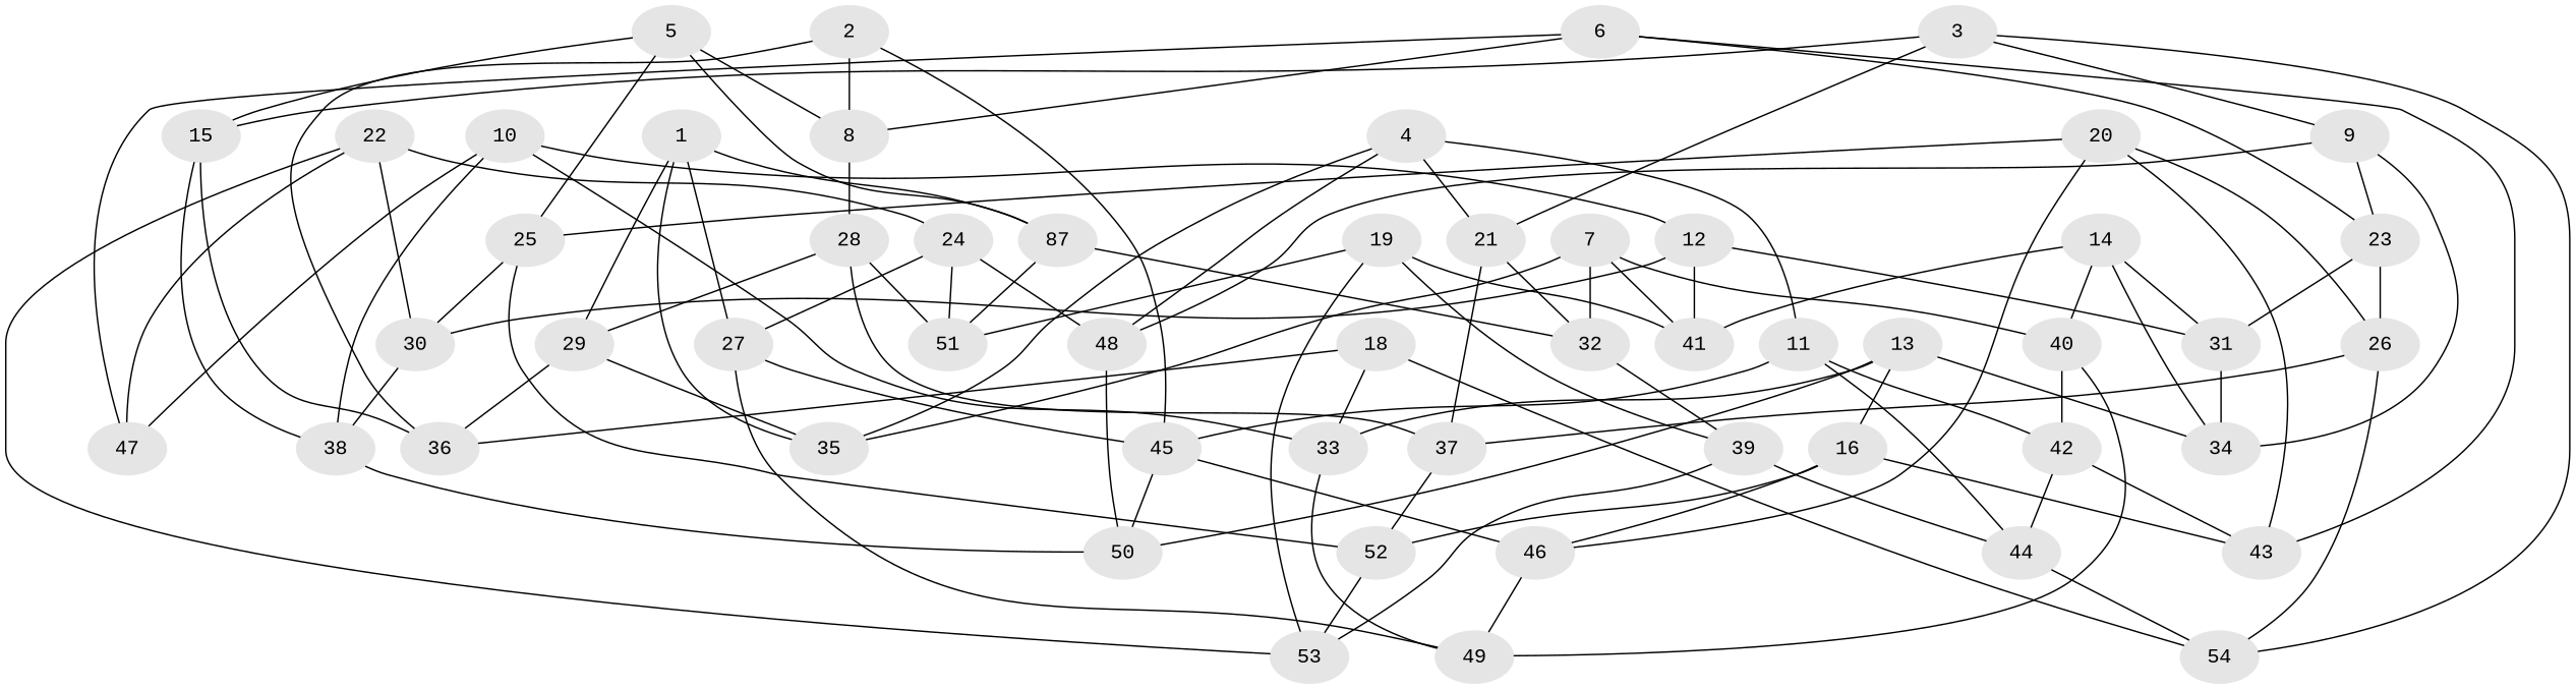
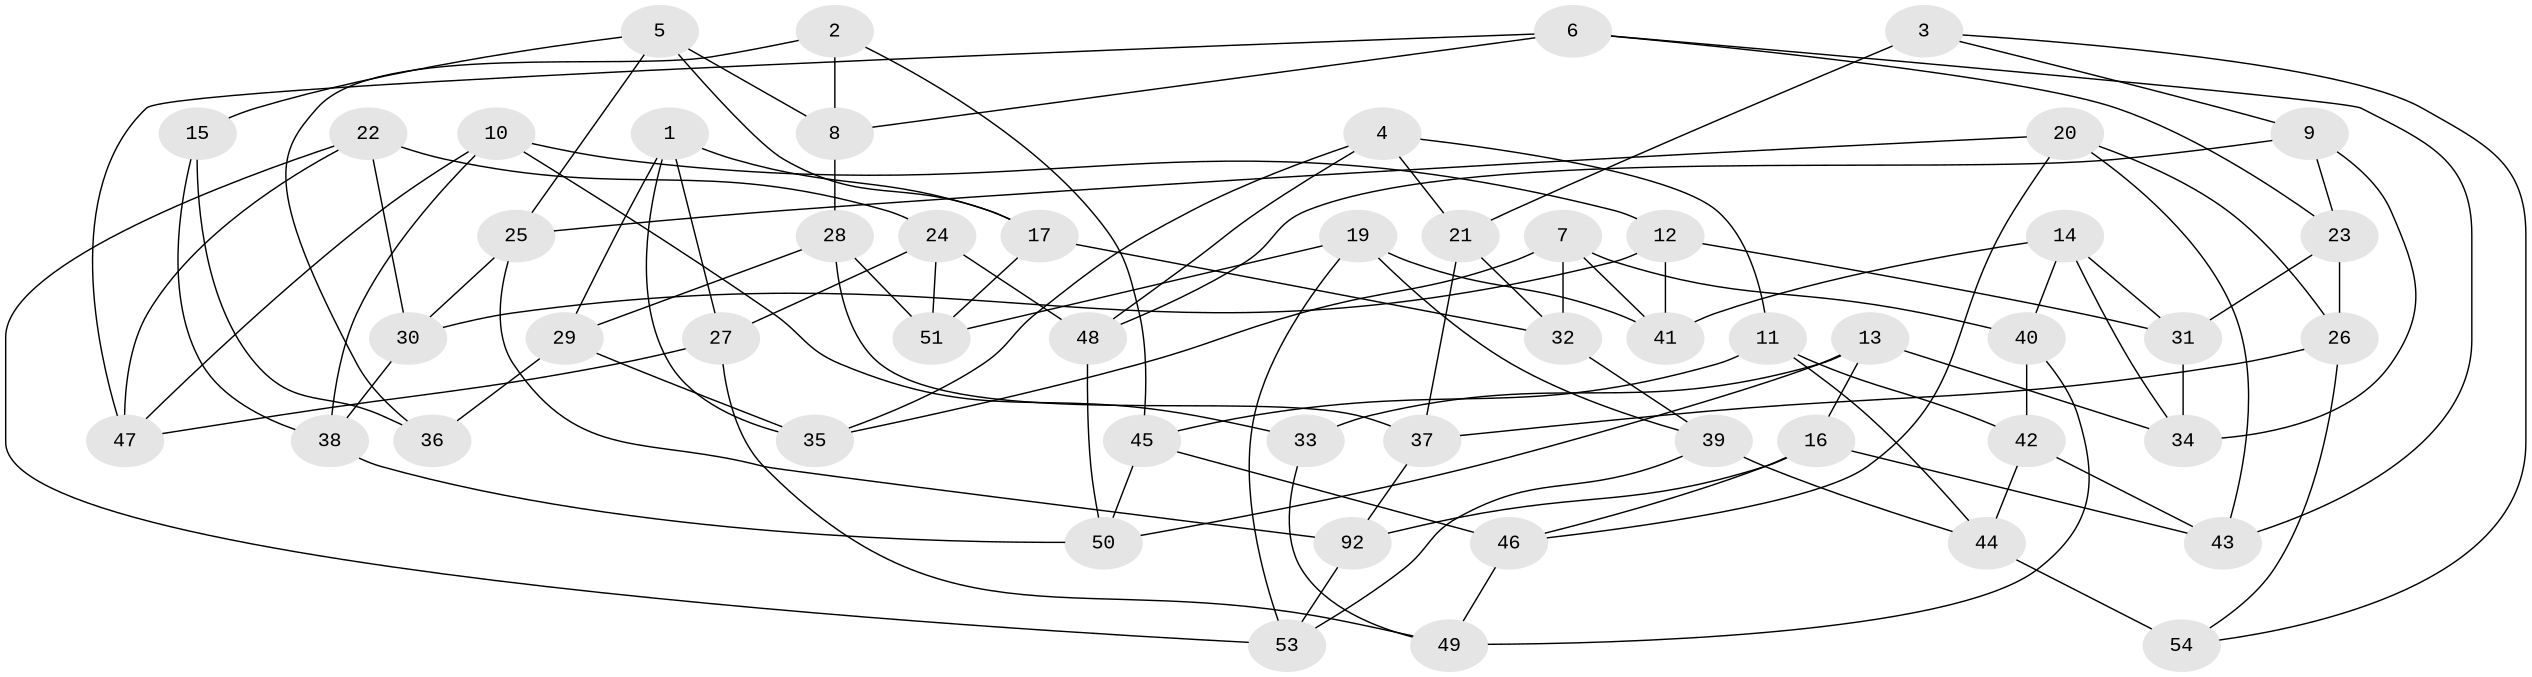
  graph {
    fontname="Liberation Mono"
    node [color=gray90 fontname="Liberation Mono" style=filled]
    edge [fontname="Liberation Mono"]
    1
-   17 [label=87]
+   17
    27
    29
    35
    32
    51
    47
    49
    36
    2
    8
    45
    28
-   18
    54
    33
    50
    46
    3
    9
    15
    21
    48
    23
    34
    38
    37
    4
    11
    42
    44
    5
    25
    30
-   52
+   52 [label=92]
    6
    43
    31
    26
    7
    40
    41
    39
    10
    12
    13
    16
    14
    53
    19
    20
    22
    24
    1 -- 17
    1 -- 27
    1 -- 29
    1 -- 35
    17 -- 32
    17 -- 51
-   27 -- 45
+   27 -- 47
    27 -- 49
    29 -- 35
    29 -- 36
    32 -- 39
    2 -- 36
    2 -- 8
    2 -- 45
    8 -- 28
    45 -- 50
    45 -- 46
    28 -- 29
    28 -- 51
    28 -- 37
-   18 -- 36
-   18 -- 54
-   18 -- 33
    33 -- 49
    46 -- 49
    3 -- 54
    3 -- 9
-   3 -- 15
    3 -- 21
    9 -- 48
    9 -- 23
    9 -- 34
    15 -- 36
    15 -- 38
    21 -- 32
    21 -- 37
    48 -- 50
    23 -- 31
    23 -- 26
    38 -- 50
    37 -- 52
    4 -- 35
    4 -- 21
    4 -- 48
    4 -- 11
    11 -- 45
    11 -- 42
    11 -- 44
    42 -- 44
    42 -- 43
    44 -- 54
    5 -- 17
    5 -- 8
    5 -- 15
    5 -- 25
    25 -- 30
    25 -- 52
    30 -- 38
    52 -- 53
    6 -- 47
    6 -- 8
    6 -- 23
    6 -- 43
    31 -- 34
    26 -- 54
    26 -- 37
    7 -- 35
    7 -- 32
    7 -- 40
    7 -- 41
    40 -- 49
    40 -- 42
    39 -- 44
    39 -- 53
    10 -- 47
    10 -- 33
    10 -- 38
    10 -- 12
    12 -- 30
    12 -- 31
    12 -- 41
    13 -- 33
    13 -- 50
    13 -- 34
    13 -- 16
    16 -- 46
    16 -- 52
    16 -- 43
    14 -- 34
    14 -- 31
    14 -- 40
    14 -- 41
    19 -- 51
    19 -- 41
    19 -- 39
    19 -- 53
    20 -- 46
    20 -- 25
    20 -- 43
    20 -- 26
    22 -- 47
    22 -- 30
    22 -- 53
    22 -- 24
    24 -- 27
    24 -- 51
    24 -- 48
  }
